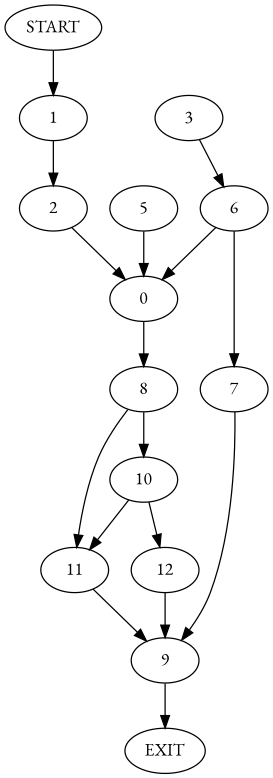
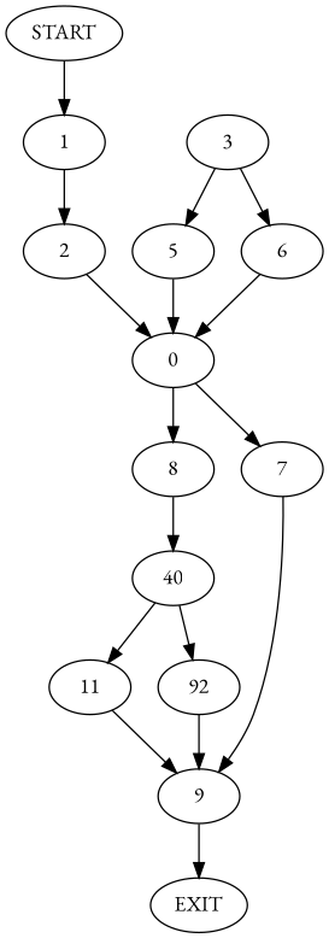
  digraph {
    fontname="EB Garamond"
    node [fontname="EB Garamond"]
    edge [fontname="EB Garamond"]
    n1 [label=START]
    1
    2
    n4 [label=EXIT]
    n5 [label=0]
    3
    5
    6
    7
    8
    9
-   10
+   10 [label=40]
    11
-   12
+   12 [label=92]
    n1 -> 1
    1 -> 2
    2 -> n5
-   6 -> 7
+   n5 -> 7
    n5 -> 8
+   3 -> 5
    3 -> 6
    5 -> n5
    6 -> n5
    7 -> 9
    8 -> 10
-   8 -> 11
    9 -> n4
    10 -> 11
    10 -> 12
    11 -> 9
    12 -> 9
  }
